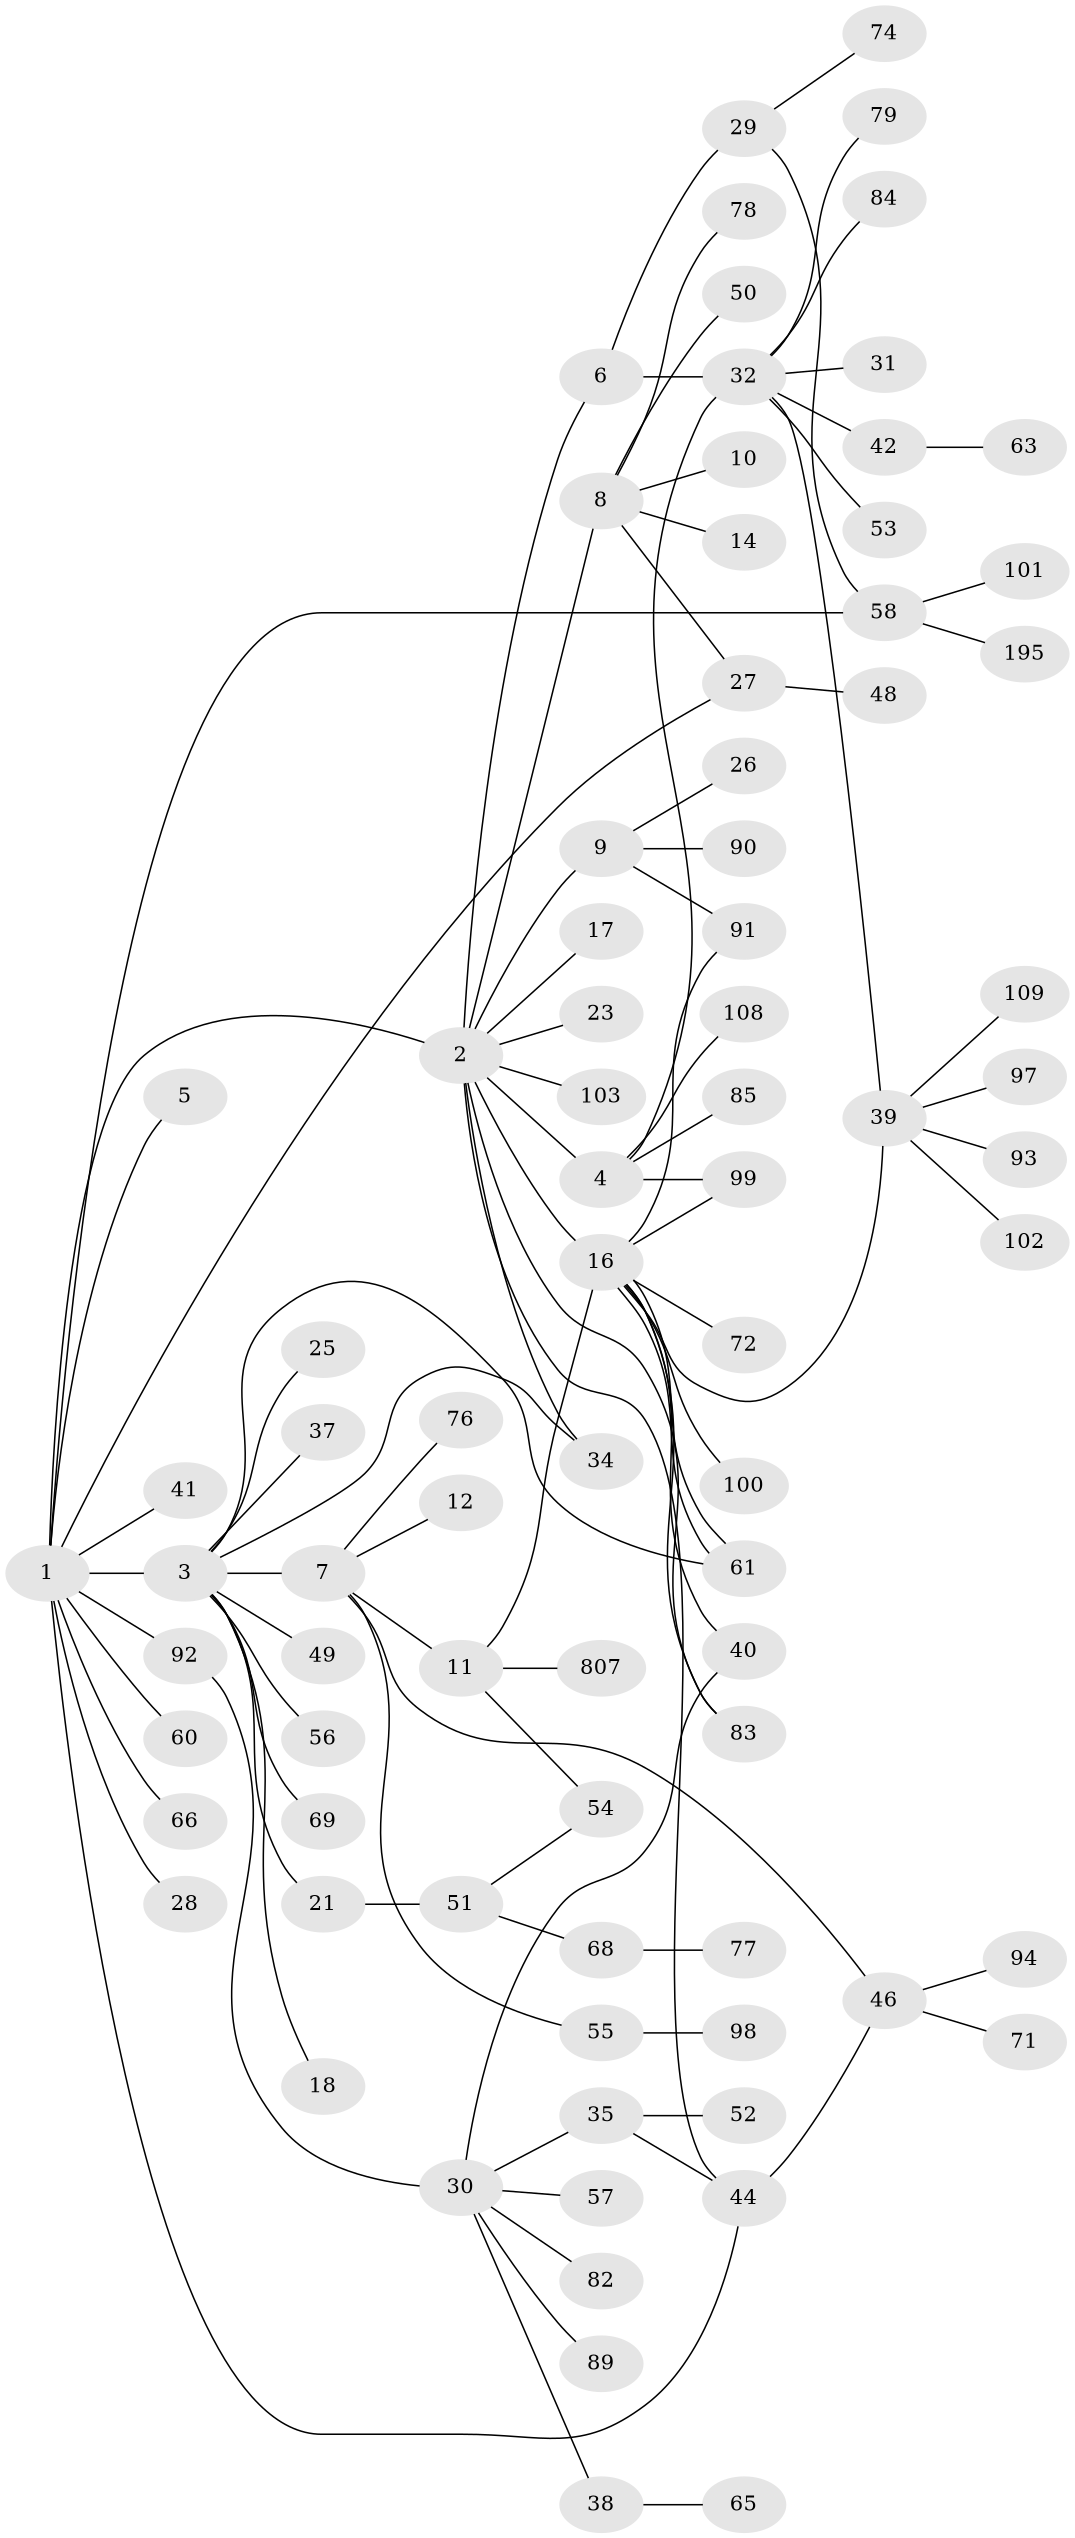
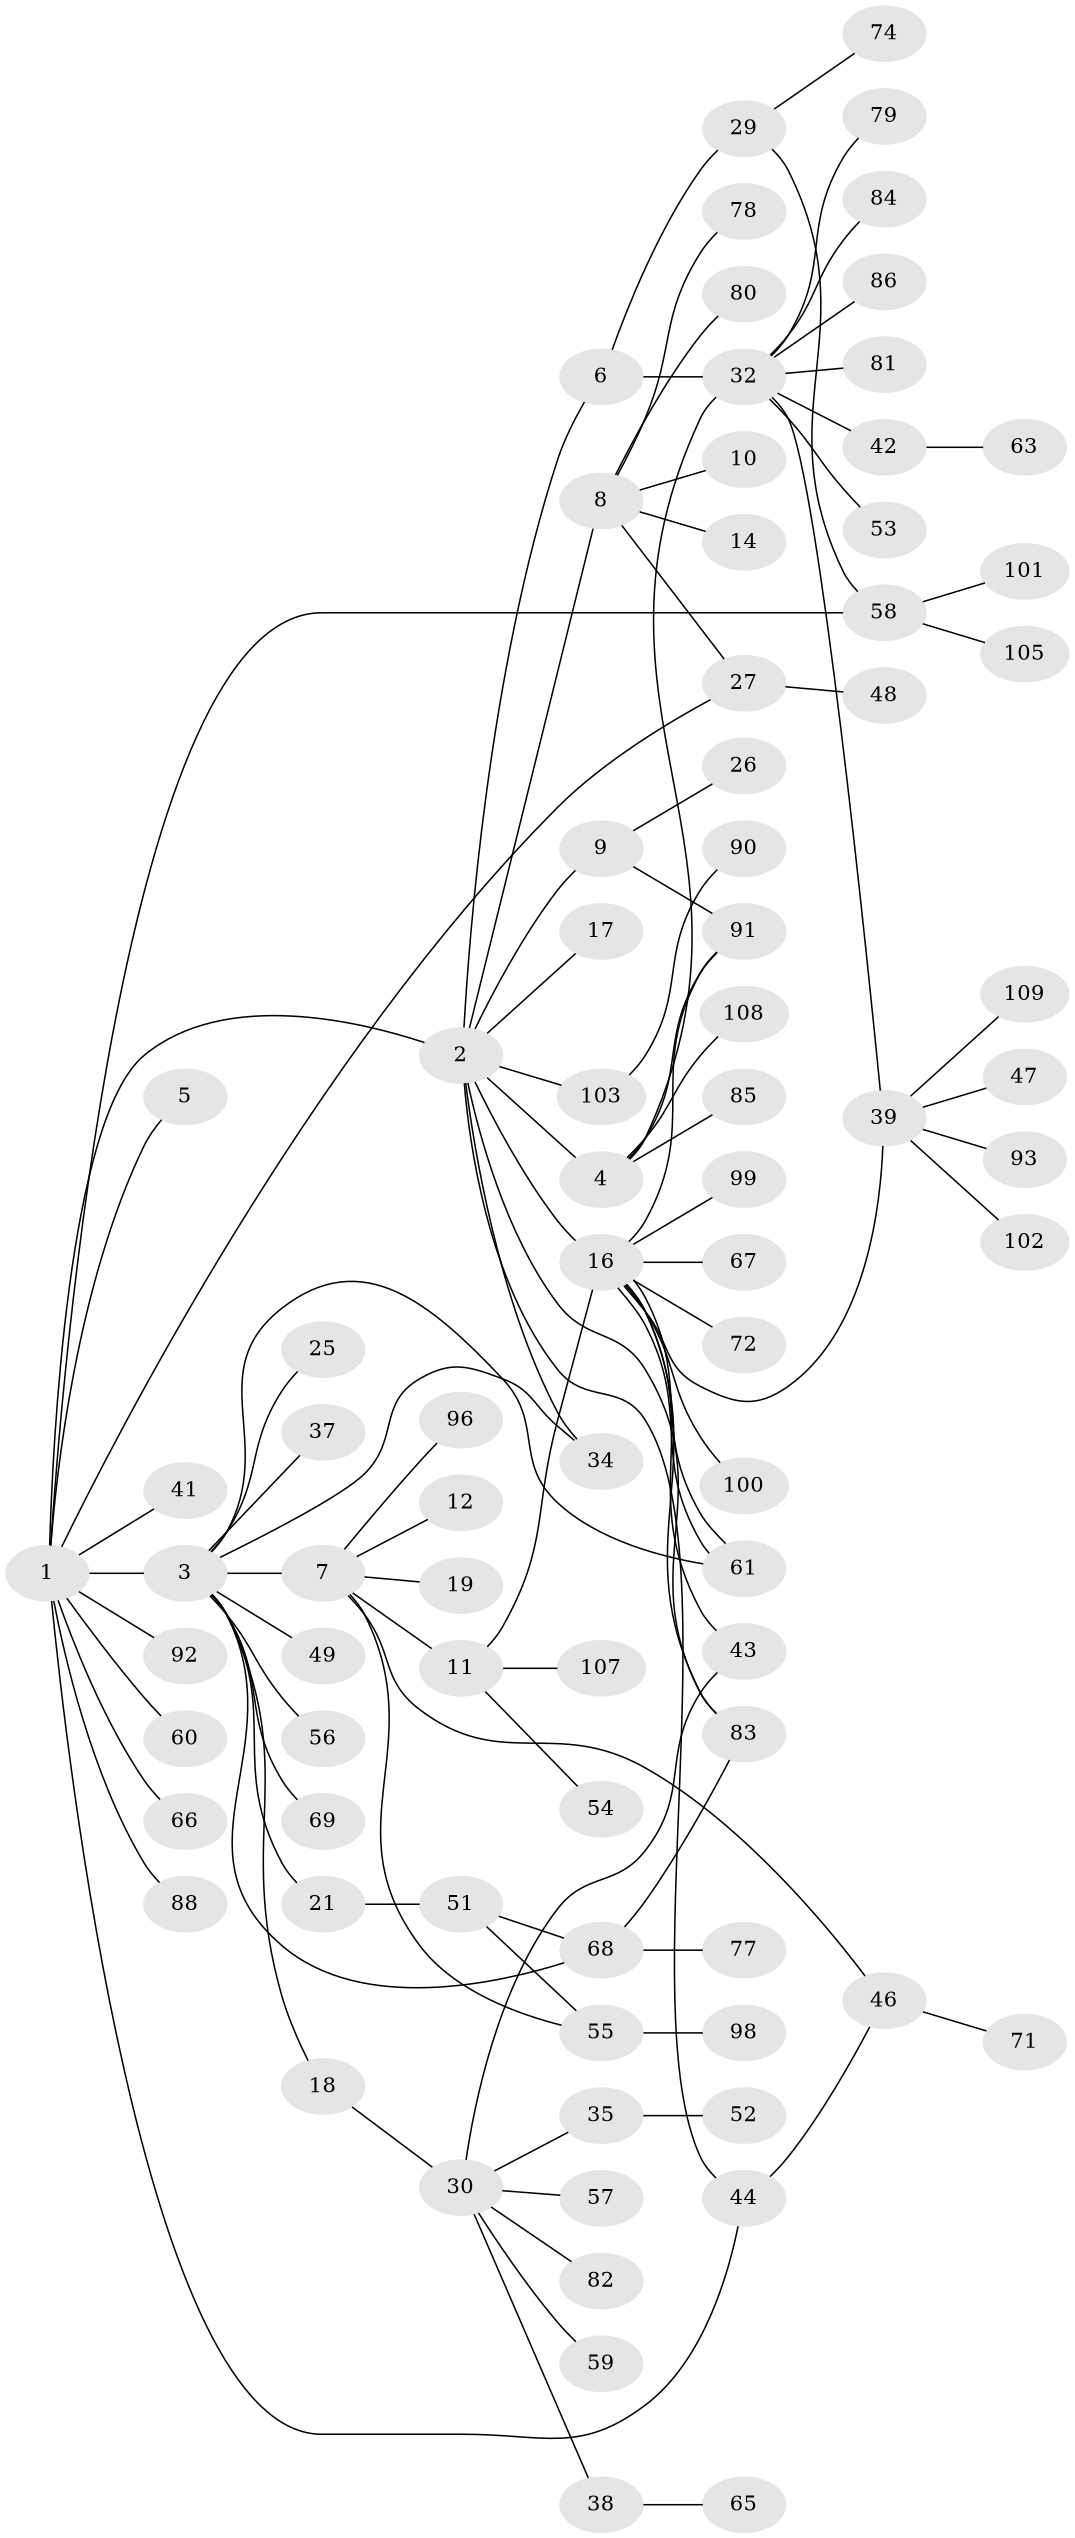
  graph {
    rankdir=LR
    node [color=gray90 style=filled]
    1 [super="+33"]
    2 [super="+43"]
    3 [super="+24"]
    5
    27
    41
    44
    58 [super="+96"]
    60
    66
-   88 [label=28]
+   88
    92
    4 [super="+81"]
    6
    8 [super="+20"]
    9 [super="+15"]
    n17 [label=17]
    16 [super="+28"]
-   23
    34
    83
    103
    7 [super="+75"]
    18
    21
    25
    37
    49 [super="+87"]
    56 [super="+59"]
    61
    68 [super="+73"]
    69
    48
    46 [super="+62"]
    101
-   105 [label=195]
+   105
    n37 [label=32 super="+32"]
    85
    91
    108
    29 [super="+36"]
    10
    14 [super="+50"]
    78
-   80 [label=50]
+   80
    26
    90
    39 [super="+70"]
-   40
+   40 [label=43]
+   67
    72
    99
    100
    11 [super="+97"]
    12 [super="+17"]
-   76
+   19
+   76 [label=96]
    55
    30 [super="+45"]
    51 [super="+95"]
    77 [super="+106"]
-   31
+   31 [label=81]
    42
    53
    79
    84
+   86
    74
    54
-   107 [label=807]
+   107
    71
-   94
-   47 [label=97]
+   47
    93
    102
    109
    35 [super="+64"]
    38
    57
    82
-   89 [super="+104"]
+   89 [super="+104" label=59]
    63
    52
    65
    98
    1 -- 2
    1 -- 3
    1 -- 5
    1 -- 27
    1 -- 41
    1 -- 44
    1 -- 58
    1 -- 60
    1 -- 66
    1 -- 88
    1 -- 92
    2 -- 44
    2 -- 4
    2 -- 6
    2 -- 8
    2 -- 9
    2 -- n17
    2 -- 16
-   2 -- 23
    2 -- 34
    2 -- 83
    2 -- 103
    3 -- 34
    3 -- 7 [weight=2]
    3 -- 18
    3 -- 21
    3 -- 25
    3 -- 37
    3 -- 49
    3 -- 56
    3 -- 61
+   3 -- 68
    3 -- 69
    27 -- 48
    44 -- 46
    58 -- 101
    58 -- 105
    4 -- n37
    4 -- 85
-   4 -- 99
+   4 -- 91
    4 -- 108
    6 -- n37
    6 -- 29
    8 -- 27
    8 -- 10
    8 -- 14
    8 -- 78
    8 -- 80
    9 -- 91
    9 -- 26
-   9 -- 90
+   103 -- 90
    16 -- 83
    16 -- 61
    16 -- 61
    16 -- 91
    16 -- 39
    16 -- 40
+   16 -- 67
    16 -- 72
    16 -- 99
    16 -- 100
    7 -- 46
    7 -- 11
    7 -- 12
+   7 -- 19
    7 -- 76
    7 -- 55
-   92 -- 30
+   18 -- 30
    21 -- 51
+   68 -- 83
    68 -- 77
    46 -- 71
-   46 -- 94
    n37 -- 39
    n37 -- 31
    n37 -- 42
    n37 -- 53
    n37 -- 79
    n37 -- 84
+   n37 -- 86
    29 -- 58 [weight=2]
    29 -- 74
    39 -- 47
    39 -- 93
    39 -- 102
    39 -- 109
    11 -- 16
    11 -- 54
    11 -- 107
    55 -- 98
    30 -- 40
    30 -- 35
    30 -- 38
    30 -- 57
    30 -- 82
    30 -- 89
    51 -- 68
-   51 -- 54
+   51 -- 55
    42 -- 63
-   35 -- 44
    35 -- 52
    38 -- 65
  }
